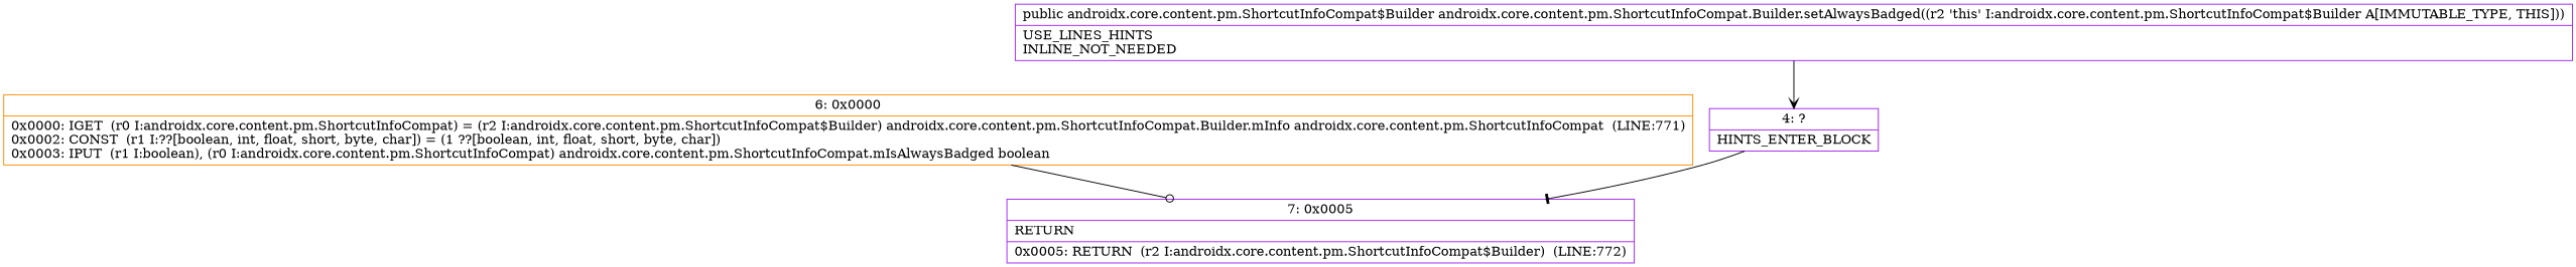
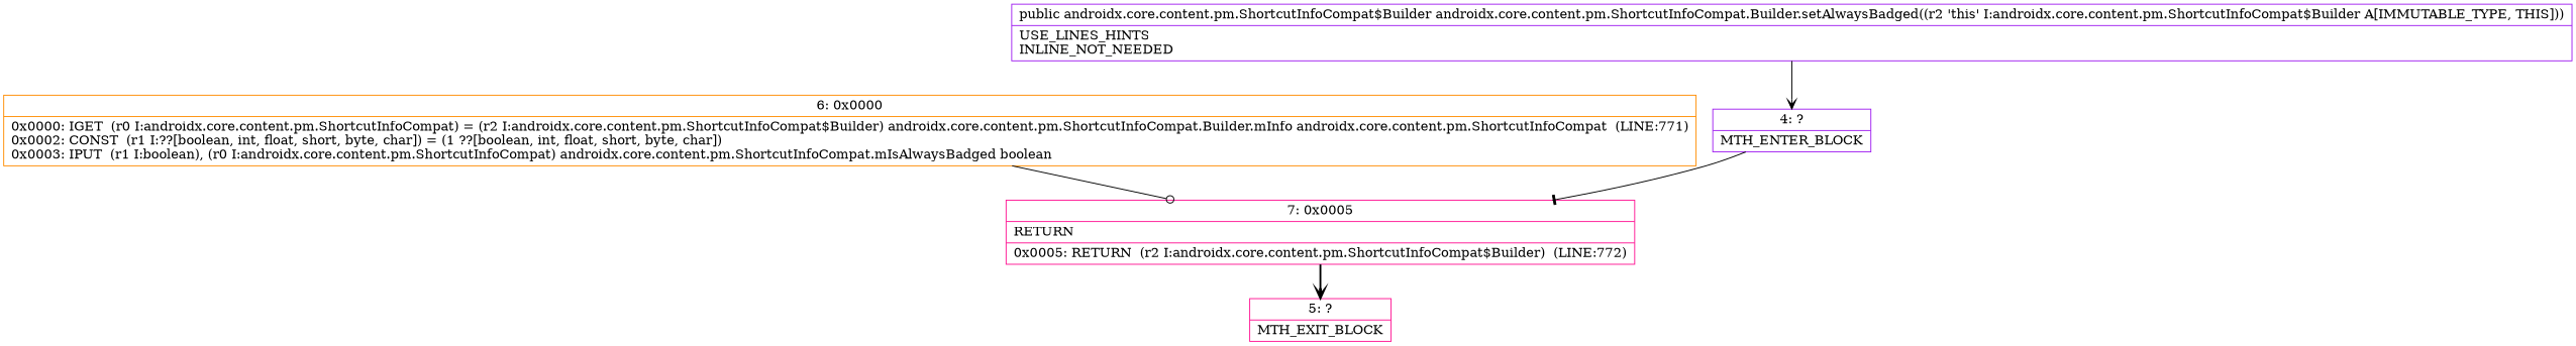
  digraph {
    node [color=purple shape=record]
    edge [arrowhead=vee style=solid]
-   n1 [label="{4\:\ ?|HINTS_ENTER_BLOCK\l}"]
-   n2 [label="{7\:\ 0x0005|RETURN\l|0x0005: RETURN  (r2 I:androidx.core.content.pm.ShortcutInfoCompat$Builder)  (LINE:772)\l}"]
+   n1 [label="{4\:\ ?|MTH_ENTER_BLOCK\l}"]
+   n2 [color=deeppink label="{7\:\ 0x0005|RETURN\l|0x0005: RETURN  (r2 I:androidx.core.content.pm.ShortcutInfoCompat$Builder)  (LINE:772)\l}"]
    n3 [color=darkorange label="{6\:\ 0x0000|0x0000: IGET  (r0 I:androidx.core.content.pm.ShortcutInfoCompat) = (r2 I:androidx.core.content.pm.ShortcutInfoCompat$Builder) androidx.core.content.pm.ShortcutInfoCompat.Builder.mInfo androidx.core.content.pm.ShortcutInfoCompat  (LINE:771)\l0x0002: CONST  (r1 I:??[boolean, int, float, short, byte, char]) = (1 ??[boolean, int, float, short, byte, char]) \l0x0003: IPUT  (r1 I:boolean), (r0 I:androidx.core.content.pm.ShortcutInfoCompat) androidx.core.content.pm.ShortcutInfoCompat.mIsAlwaysBadged boolean \l}"]
+   n4 [color=deeppink label="{5\:\ ?|MTH_EXIT_BLOCK\l}"]
    n5 [label="{public androidx.core.content.pm.ShortcutInfoCompat$Builder androidx.core.content.pm.ShortcutInfoCompat.Builder.setAlwaysBadged((r2 'this' I:androidx.core.content.pm.ShortcutInfoCompat$Builder A[IMMUTABLE_TYPE, THIS]))  | USE_LINES_HINTS\lINLINE_NOT_NEEDED\l}"]
    n1 -> n2 [arrowhead=tee]
+   n2 -> n4 [style=bold]
    n3 -> n2 [arrowhead=odot]
    n5 -> n1
  }
